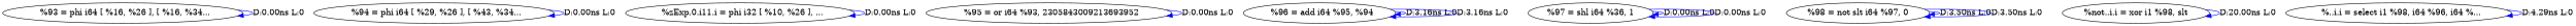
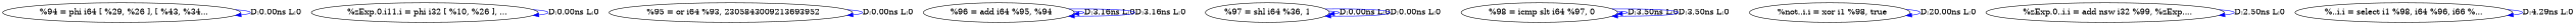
  digraph {
    edge [color=blue]
-   n1 [label="  %93 = phi i64 [ %16, %26 ], [ %16, %34..."]
    n2 [label="  %94 = phi i64 [ %29, %26 ], [ %43, %34..."]
    n3 [label="  %zExp.0.i11.i = phi i32 [ %10, %26 ], ..."]
    n4 [label="  %95 = or i64 %93, 2305843009213693952"]
    n5 [label="  %96 = add i64 %95, %94"]
    n6 [label="%97 = shl i64 %36, 1"]
-   n7 [label="%98 = not slt i64 %97, 0"]
-   n8 [label="%not..i.i = xor i1 %98, slt"]
-   n10 [label="  %..i.i = select i1 %98, i64 %96, i64 %..."]
-   n1 -> n1 [label="D:0.00ns L:0"]
+   n7 [label="  %98 = icmp slt i64 %97, 0"]
+   n8 [label="  %not..i.i = xor i1 %98, true"]
+   n9 [label="  %zExp.0..i.i = add nsw i32 %99, %zExp...."]
+   n10 [label="%..i.i = select i1 %98, i64 %96, i66 %..."]
    n2 -> n2 [label="D:0.00ns L:0"]
    n3 -> n3 [label="D:0.00ns L:0"]
    n4 -> n4 [label="D:0.00ns L:0"]
    n5 -> n5 [label="D:3.16ns L:0"]
    n5 -> n5 [label="D:3.16ns L:0"]
    n6 -> n6 [label="D:0.00ns L:0"]
    n6 -> n6 [label="D:0.00ns L:0"]
    n7 -> n7 [label="D:3.50ns L:0"]
    n7 -> n7 [label="D:3.50ns L:0"]
    n8 -> n8 [label="D:20.00ns L:0"]
+   n9 -> n9 [label="D:2.50ns L:0"]
    n10 -> n10 [label="D:4.29ns L:0"]
  }
